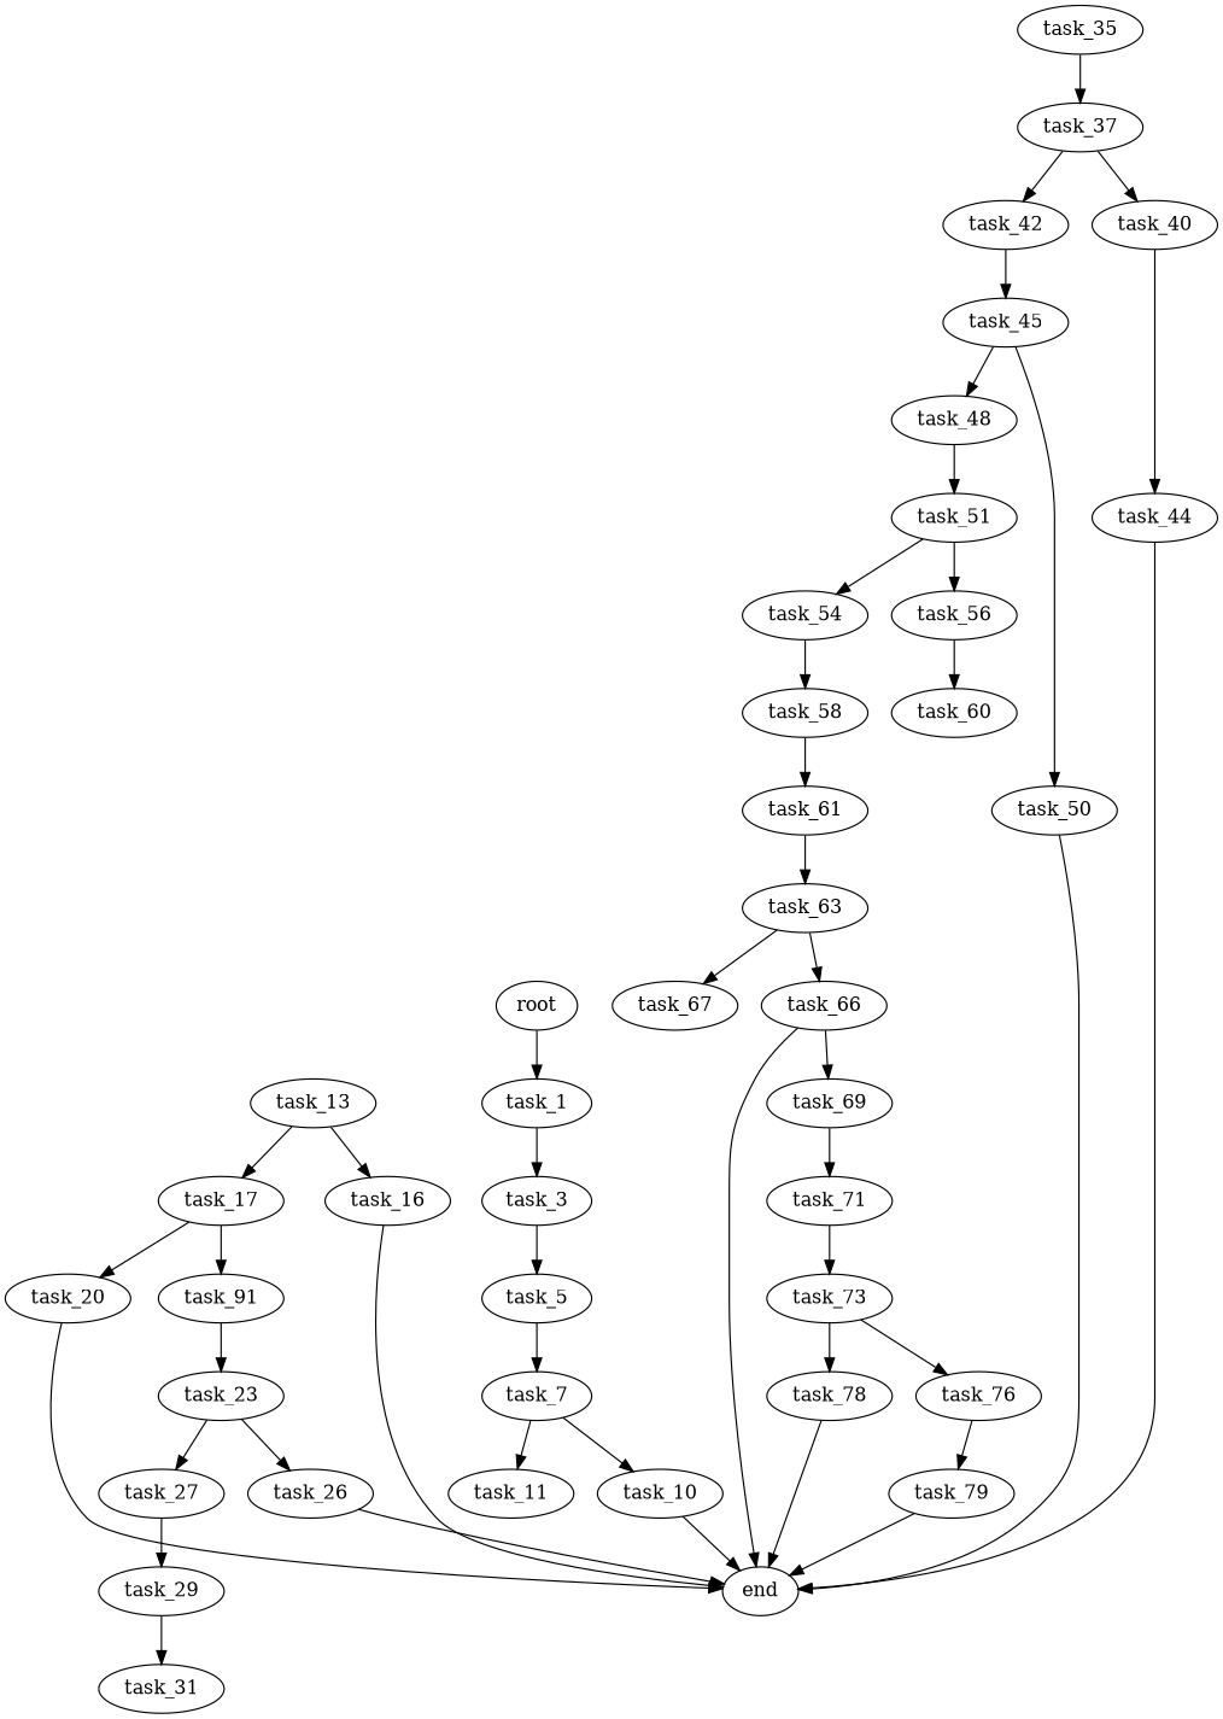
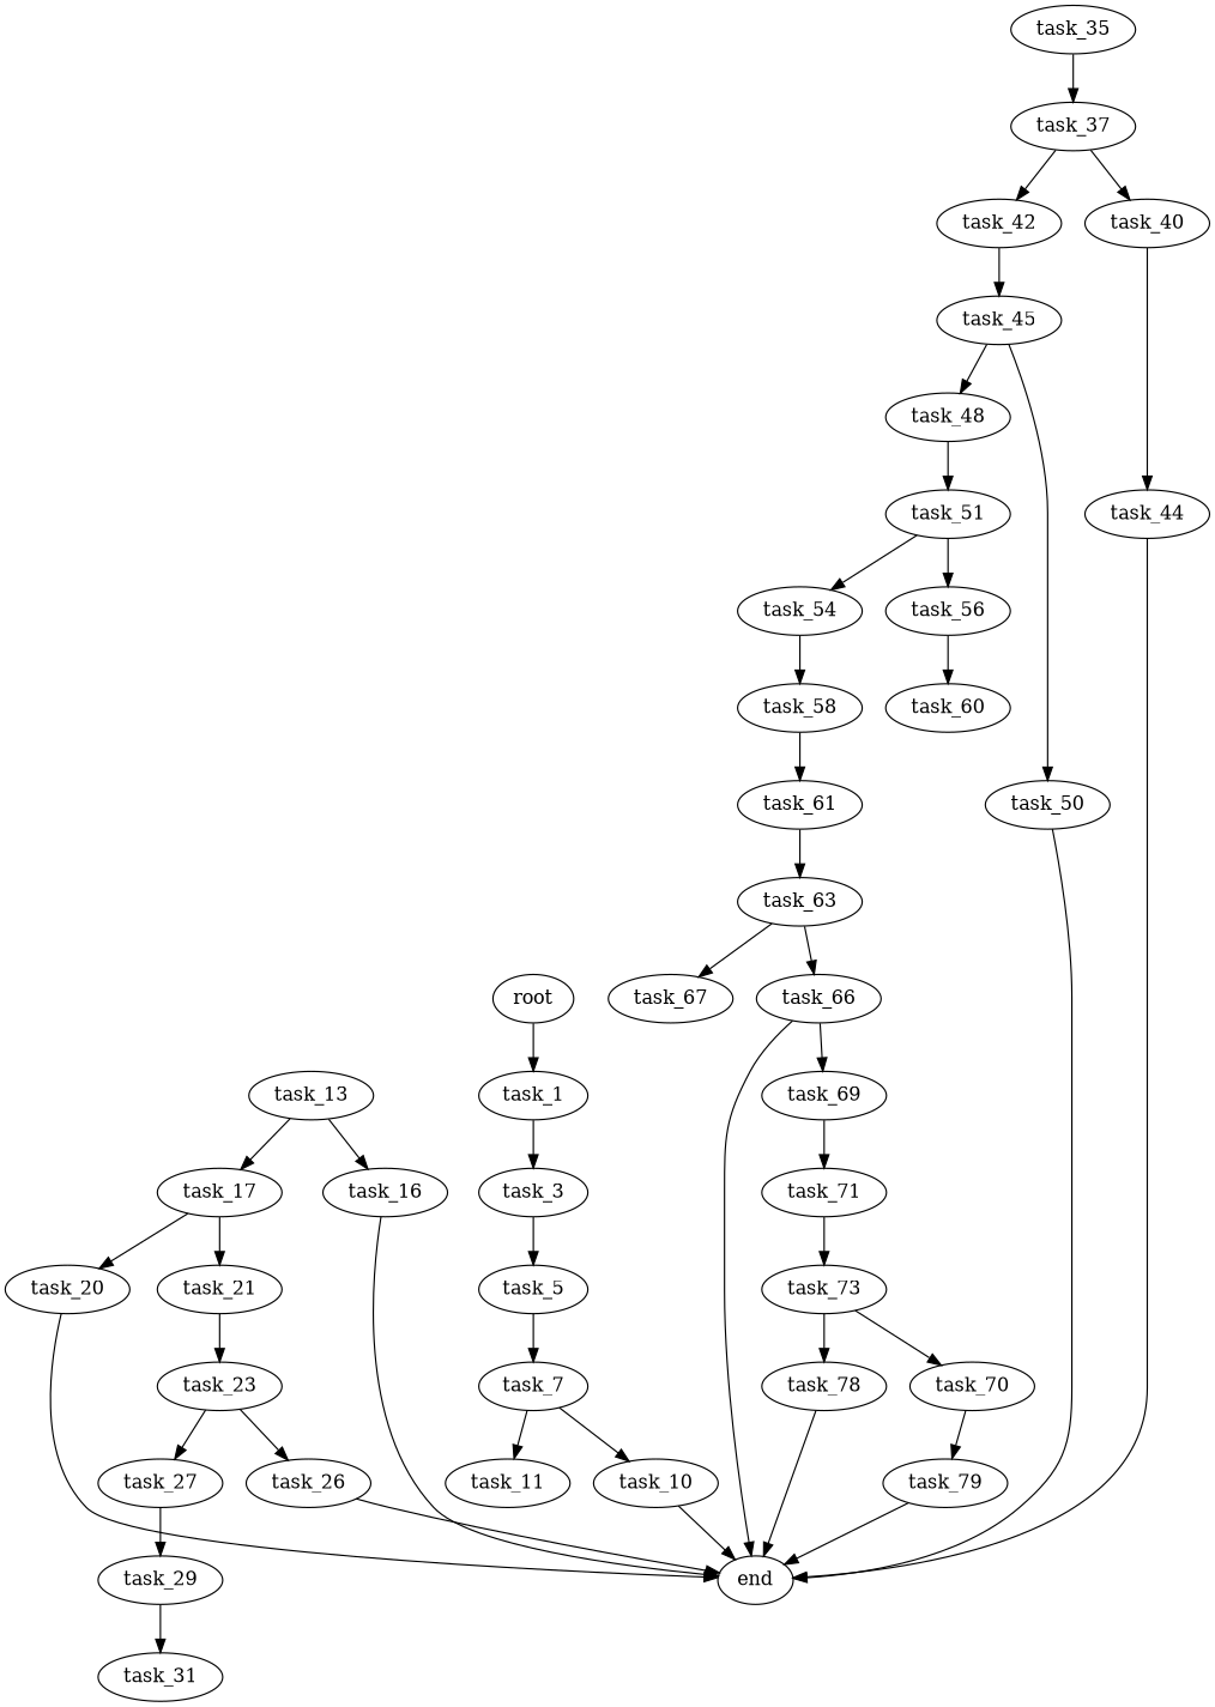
  digraph {
    root
    task_1
    task_3
    task_5
    task_7
    task_10
    task_11
    end
    task_13
    task_16
    task_17
    task_20
-   task_21 [label=task_91]
+   task_21
    task_23
    task_26
    task_27
    task_29
    task_31
    task_35
    task_37
    task_40
    task_42
    task_44
    task_45
    task_48
    task_50
    task_51
    task_54
    task_56
    task_58
    task_60
    task_61
    task_63
    task_66
    task_67
    task_69
    task_71
    task_73
-   task_76
+   task_76 [label=task_70]
    task_78
    task_79
    root -> task_1
    task_1 -> task_3
    task_3 -> task_5
    task_5 -> task_7
    task_7 -> task_10
    task_7 -> task_11
    task_10 -> end
    task_13 -> task_16
    task_13 -> task_17
    task_16 -> end
    task_17 -> task_20
    task_17 -> task_21
    task_20 -> end
    task_21 -> task_23
    task_23 -> task_26
    task_23 -> task_27
    task_26 -> end
    task_27 -> task_29
    task_29 -> task_31
    task_35 -> task_37
    task_37 -> task_40
    task_37 -> task_42
    task_40 -> task_44
    task_42 -> task_45
    task_44 -> end
    task_45 -> task_48
    task_45 -> task_50
    task_48 -> task_51
    task_50 -> end
    task_51 -> task_54
    task_51 -> task_56
    task_54 -> task_58
    task_56 -> task_60
    task_58 -> task_61
    task_61 -> task_63
    task_63 -> task_66
    task_63 -> task_67
    task_66 -> end
    task_66 -> task_69
    task_69 -> task_71
    task_71 -> task_73
    task_73 -> task_76
    task_73 -> task_78
    task_76 -> task_79
    task_78 -> end
    task_79 -> end
  }
